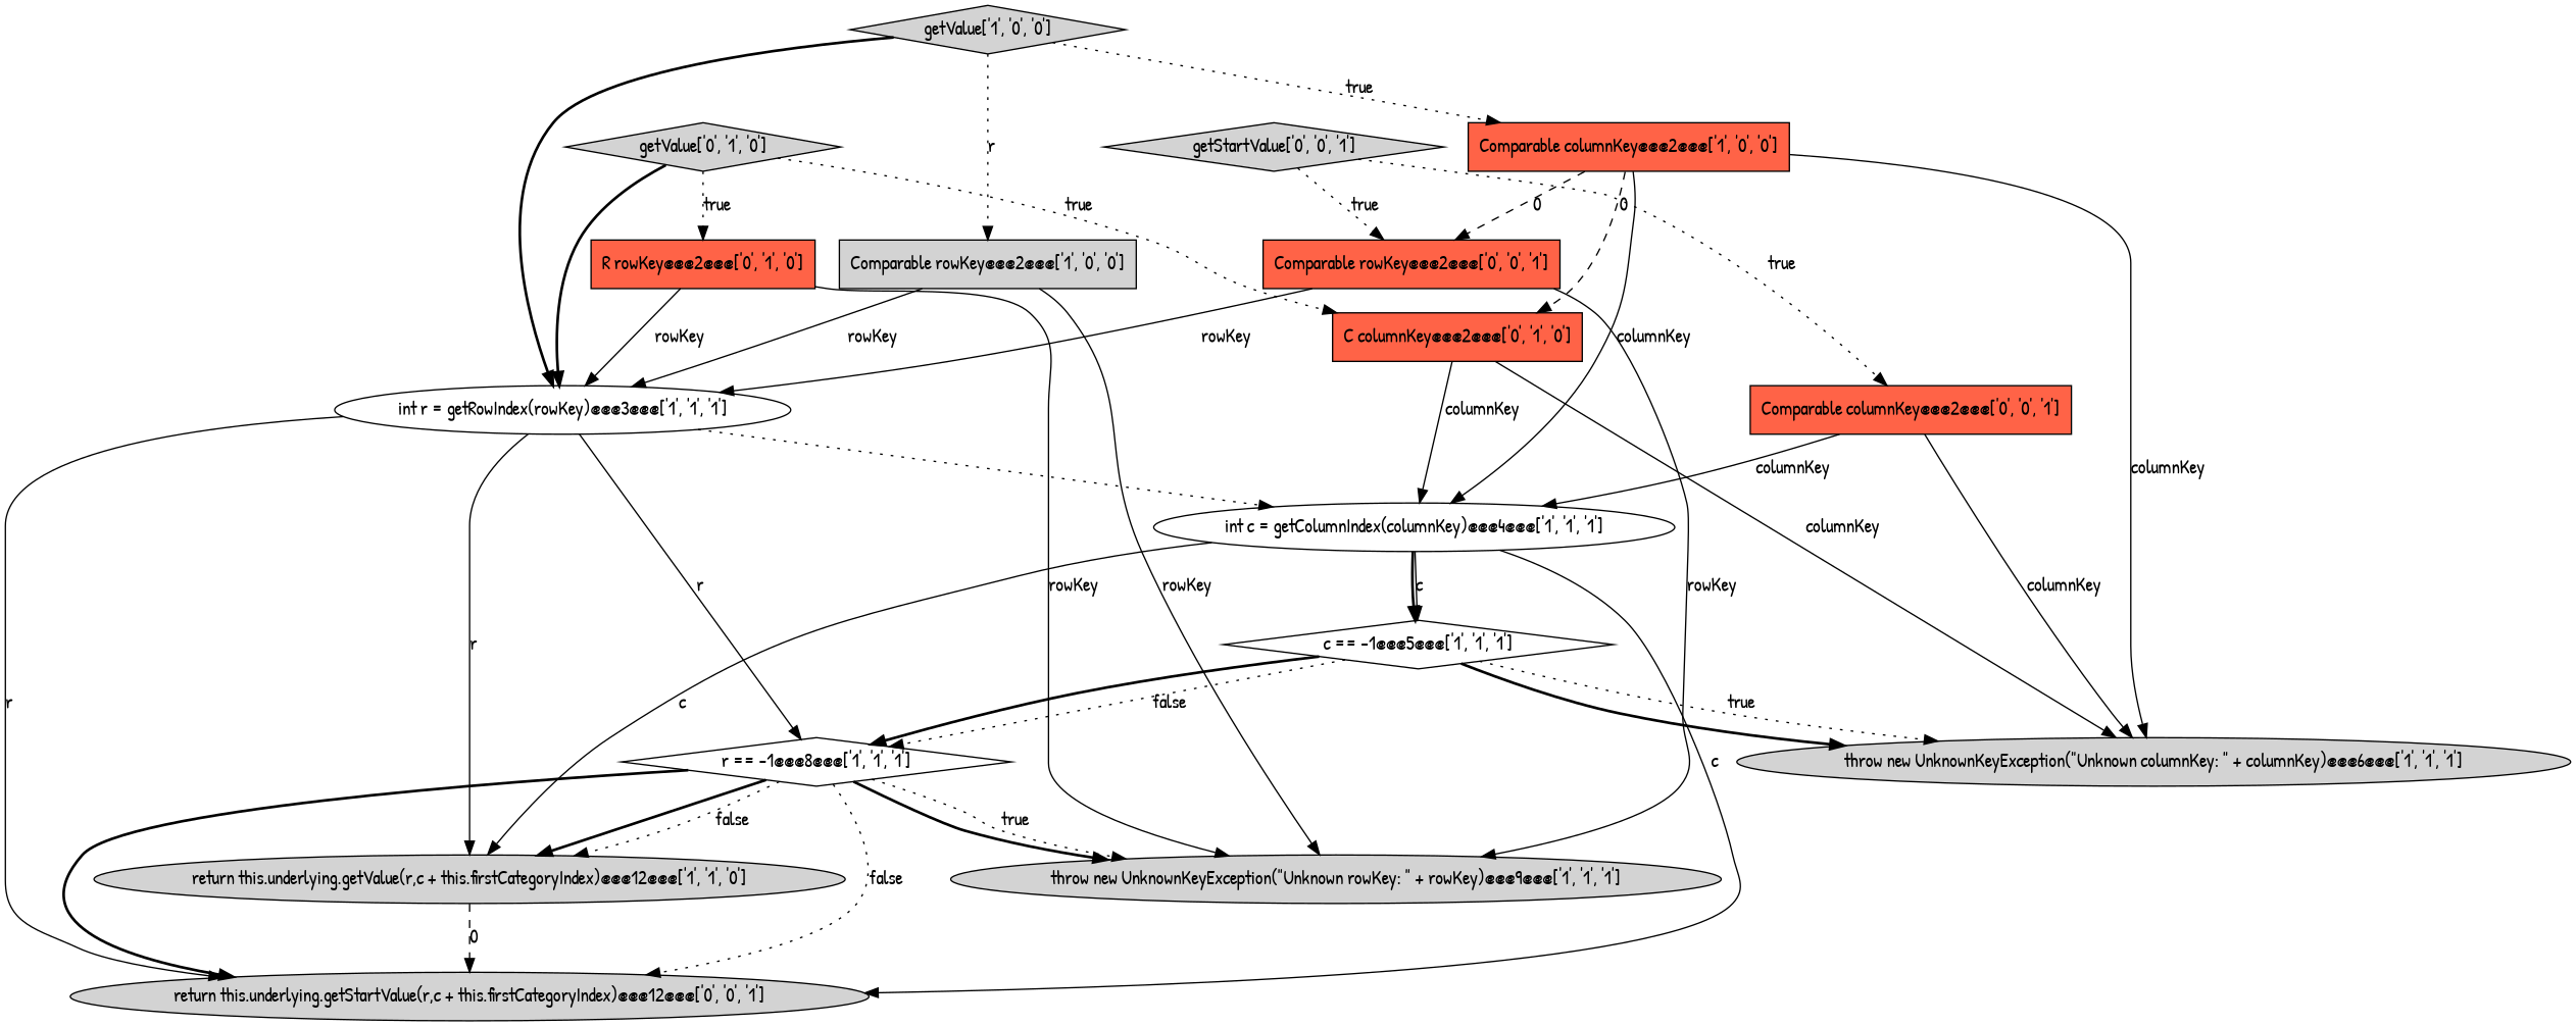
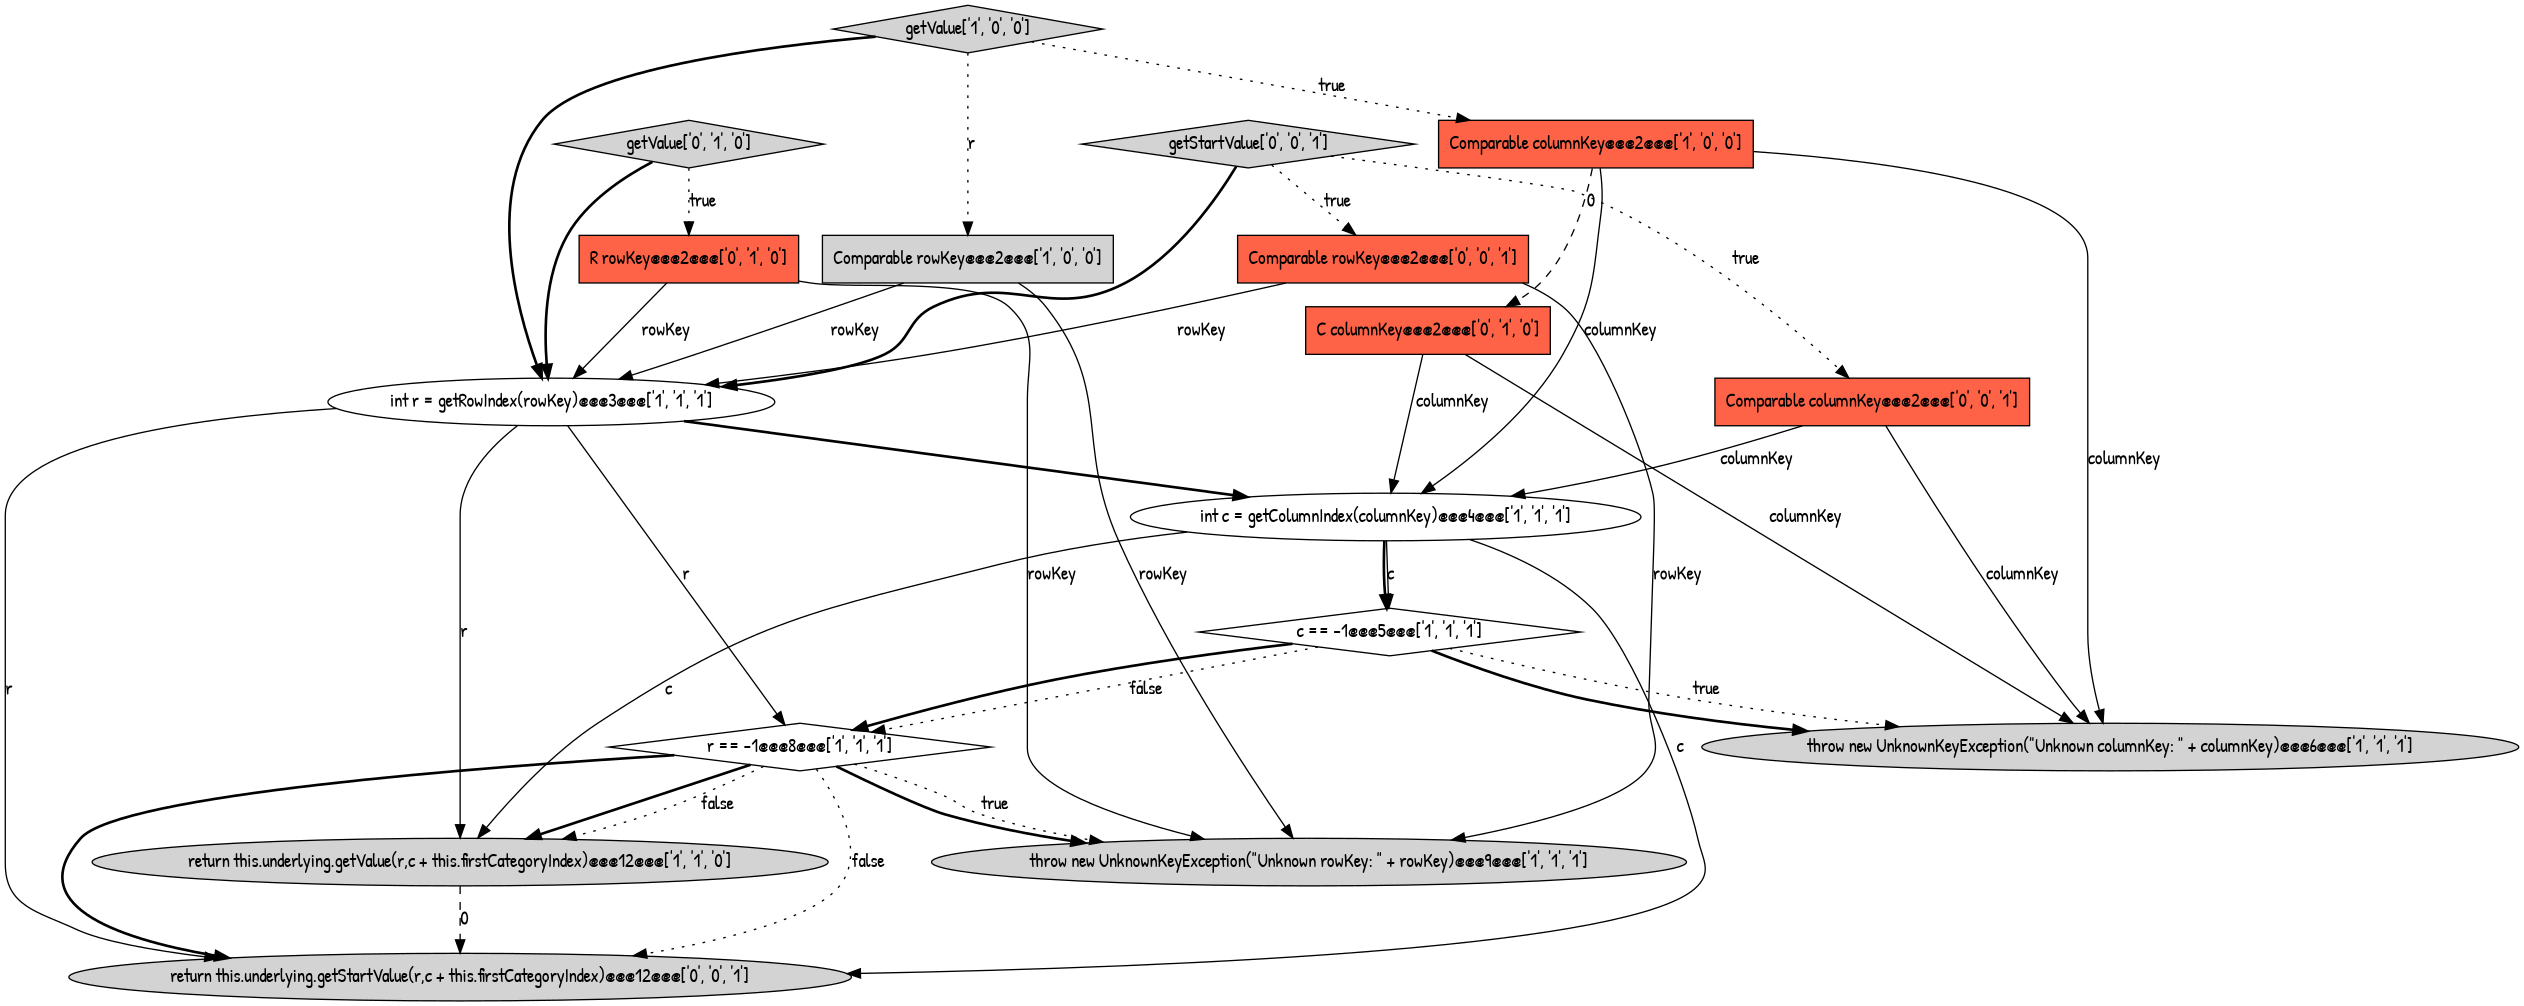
  digraph {
    fontname="Patrick Hand"
    node [fillcolor=lightgray fontname="Patrick Hand" shape=ellipse style=filled]
    edge [fontname="Patrick Hand" style=solid]
    n1 [fillcolor=white label="int c = getColumnIndex(columnKey)@@@4@@@['1', '1', '1']"]
    n2 [label="return this.underlying.getStartValue(r,c + this.firstCategoryIndex)@@@12@@@['0', '0', '1']"]
    n3 [label="return this.underlying.getValue(r,c + this.firstCategoryIndex)@@@12@@@['1', '1', '0']"]
    n4 [fillcolor=white label="c == -1@@@5@@@['1', '1', '1']" shape=diamond]
    n5 [fillcolor=white label="r == -1@@@8@@@['1', '1', '1']" shape=diamond]
    n6 [label="throw new UnknownKeyException(\"Unknown columnKey: \" + columnKey)@@@6@@@['1', '1', '1']"]
    n7 [label="throw new UnknownKeyException(\"Unknown rowKey: \" + rowKey)@@@9@@@['1', '1', '1']"]
    n8 [fillcolor=tomato label="C columnKey@@@2@@@['0', '1', '0']" shape=box]
    n9 [fillcolor=tomato label="Comparable rowKey@@@2@@@['0', '0', '1']" shape=box]
    n10 [fillcolor=white label="int r = getRowIndex(rowKey)@@@3@@@['1', '1', '1']"]
    n11 [label="Comparable rowKey@@@2@@@['1', '0', '0']" shape=box]
    n12 [label="getValue['0', '1', '0']" shape=diamond]
    n13 [fillcolor=tomato label="R rowKey@@@2@@@['0', '1', '0']" shape=box]
    n14 [fillcolor=tomato label="Comparable columnKey@@@2@@@['1', '0', '0']" shape=box]
    n15 [fillcolor=tomato label="Comparable columnKey@@@2@@@['0', '0', '1']" shape=box]
    n16 [label="getStartValue['0', '0', '1']" shape=diamond]
    n17 [label="getValue['1', '0', '0']" shape=diamond]
    n1 -> n2 [label=c]
    n1 -> n3 [label=c]
    n1 -> n4 [style=bold]
    n1 -> n4 [label=c]
    n3 -> n2 [label=0 style=dashed]
    n4 -> n5 [label=false style=dotted]
    n4 -> n5 [style=bold]
    n4 -> n6 [label=true style=dotted]
    n4 -> n6 [style=bold]
    n5 -> n2 [style=bold]
    n5 -> n2 [label=false style=dotted]
    n5 -> n3 [style=bold]
    n5 -> n3 [label=false style=dotted]
    n5 -> n7 [style=bold]
    n5 -> n7 [label=true style=dotted]
    n8 -> n1 [label=columnKey]
    n8 -> n6 [label=columnKey]
    n9 -> n7 [label=rowKey]
    n9 -> n10 [label=rowKey]
-   n10 -> n1 [style=dotted]
+   n10 -> n1 [style=bold]
    n10 -> n2 [label=r]
    n10 -> n3 [label=r]
    n10 -> n5 [label=r]
    n11 -> n7 [label=rowKey]
    n11 -> n10 [label=rowKey]
-   n12 -> n8 [label=true style=dotted]
    n12 -> n10 [style=bold]
    n12 -> n13 [label=true style=dotted]
    n13 -> n7 [label=rowKey]
    n13 -> n10 [label=rowKey]
    n14 -> n1 [label=columnKey]
    n14 -> n6 [label=columnKey]
    n14 -> n8 [label=0 style=dashed]
-   n14 -> n9 [label=0 style=dashed]
    n15 -> n1 [label=columnKey]
    n15 -> n6 [label=columnKey]
    n16 -> n9 [label=true style=dotted]
+   n16 -> n10 [style=bold]
    n16 -> n15 [label=true style=dotted]
    n17 -> n10 [style=bold]
    n17 -> n11 [label=r style=dotted]
    n17 -> n14 [label=true style=dotted]
  }
